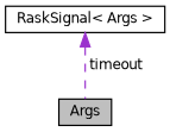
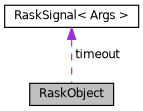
  digraph {
    node [color=black fontname=Helvetica fontsize=10 shape=record style=filled]
-   n1 [fillcolor=grey75 fontcolor=black height=0.2 label=Args width=0.4]
+   n1 [fillcolor=grey75 fontcolor=black height=0.2 label=RaskObject width=0.4]
    n2 [fillcolor=white height=0.2 label="RaskSignal\< Args \>" width=0.4]
    n2 -> n1 [color=darkorchid3 dir=back fontname=Helvetica fontsize=10 label=" timeout" labelfontname=Helvetica labelfontsize=10 style=dashed]
  }
